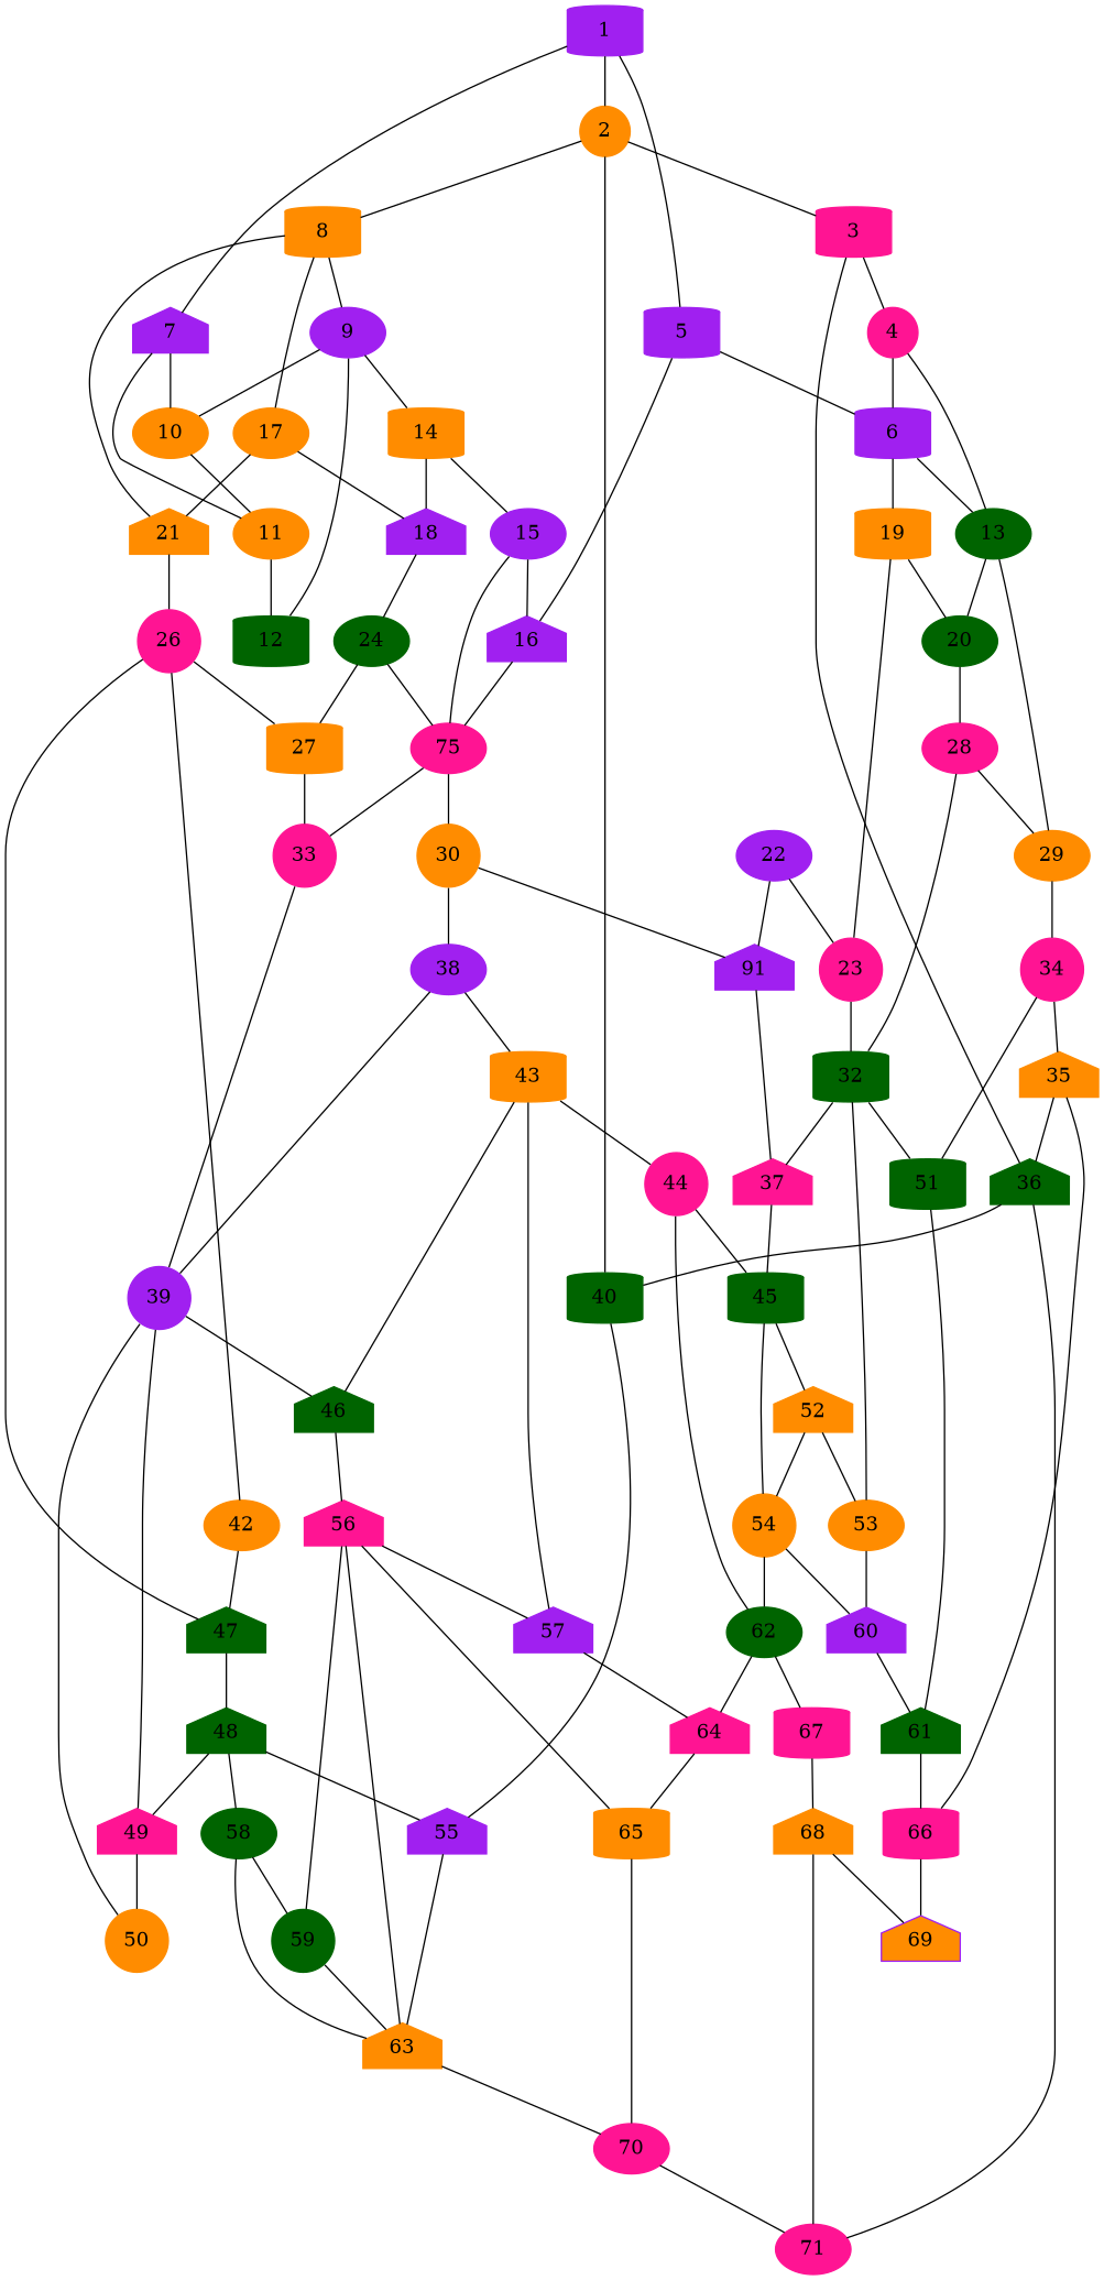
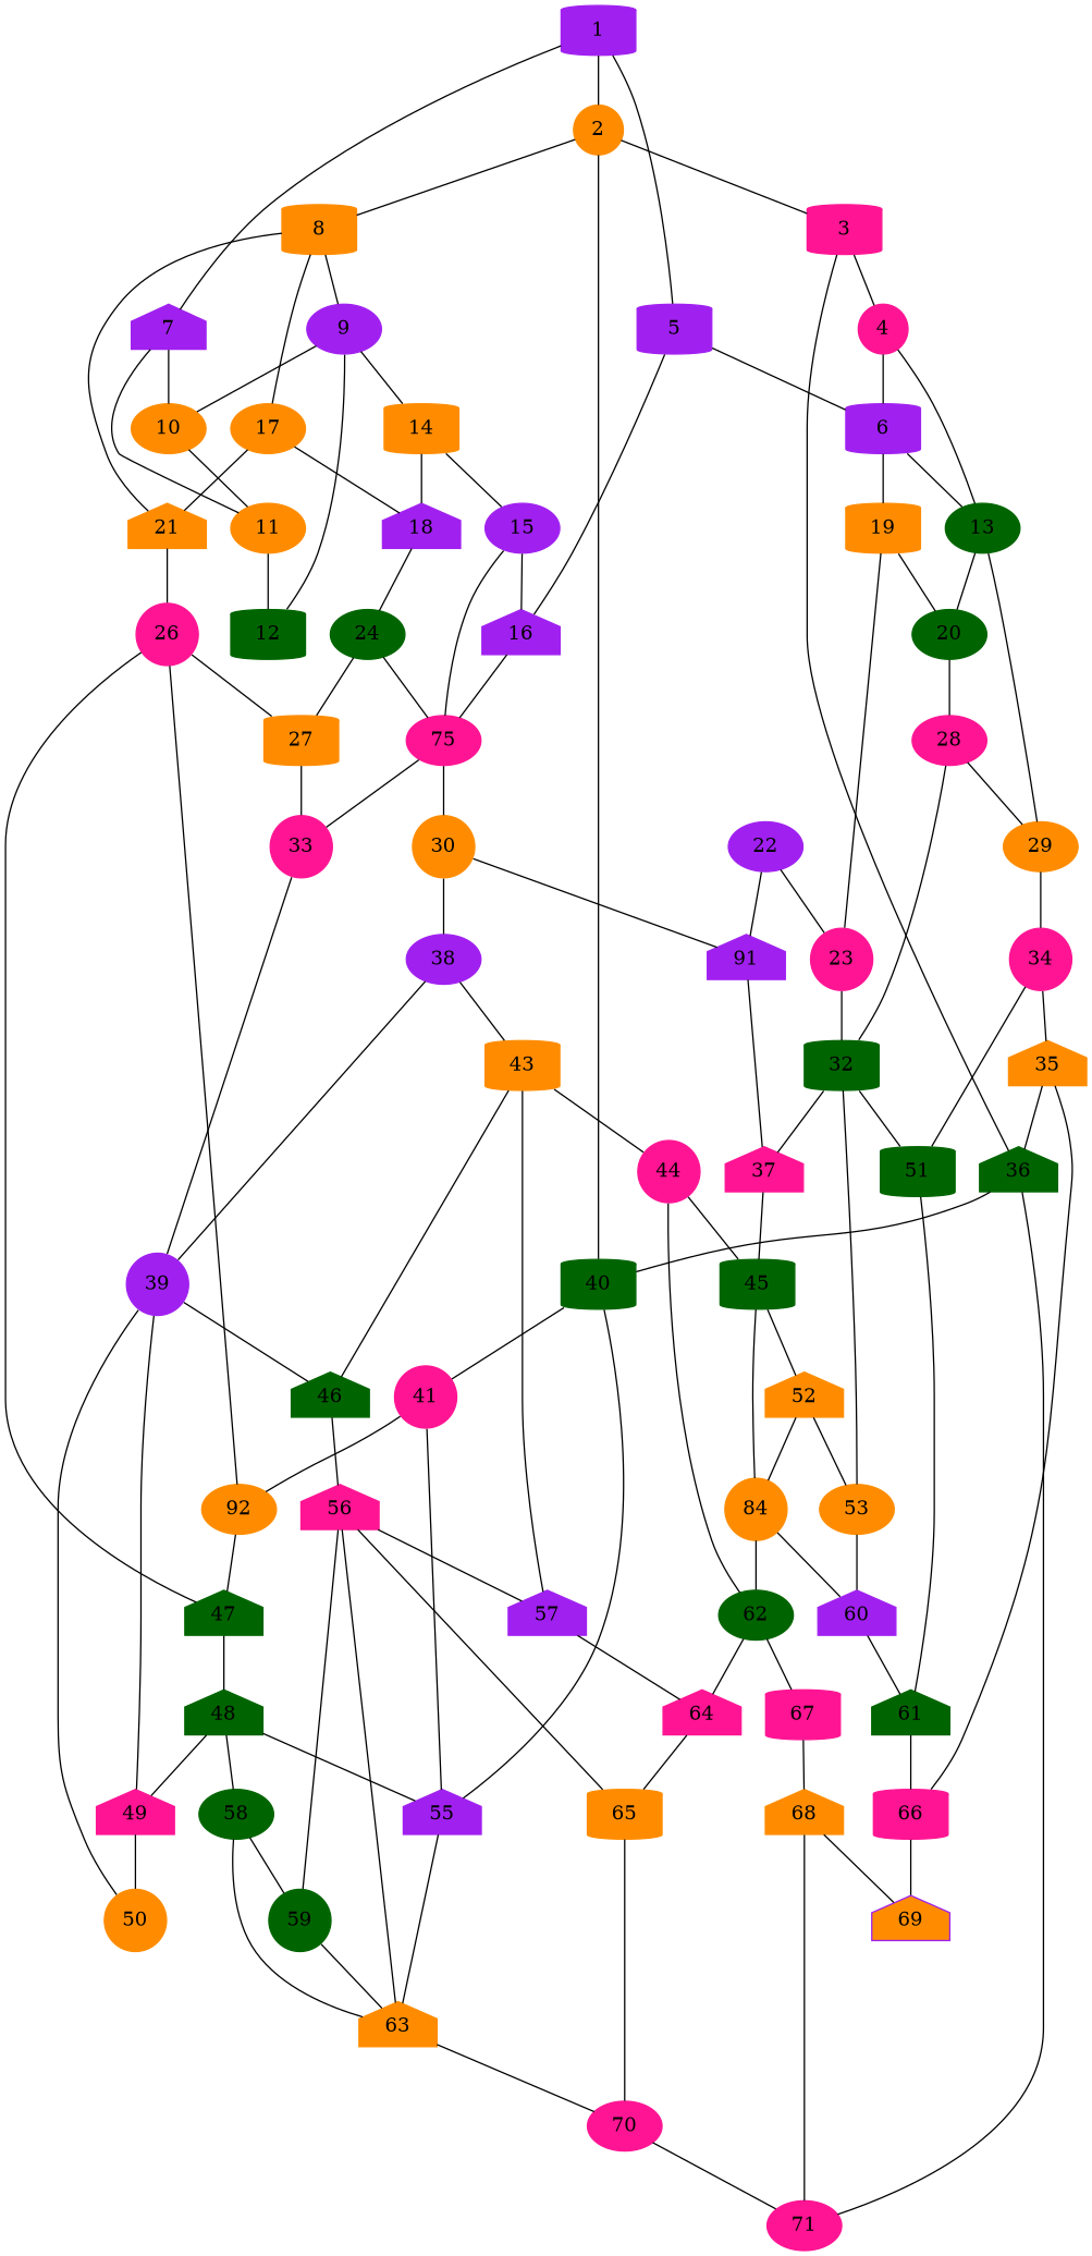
  graph {
    node [color=darkorange shape=house style=filled]
    edge [weight=1.0]
    1 [color=purple shape=cylinder]
    2 [shape=circle]
    5 [color=purple shape=cylinder]
    7 [color=purple]
    3 [color=deeppink shape=cylinder]
    8 [shape=cylinder]
    40 [color=darkgreen shape=cylinder]
    6 [color=purple shape=cylinder]
    16 [color=purple]
    10 [shape=ellipse]
    11 [shape=ellipse]
    4 [color=deeppink shape=circle]
    36 [color=darkgreen]
    9 [color=purple shape=ellipse]
    17 [shape=ellipse]
    21
+   41 [color=deeppink shape=circle]
    55 [color=purple]
    13 [color=darkgreen shape=ellipse]
    71 [color=deeppink shape=ellipse]
    19 [shape=cylinder]
    20 [color=darkgreen shape=ellipse]
    29 [shape=ellipse]
    n24 [color=deeppink label=75 shape=ellipse]
    23 [color=deeppink shape=circle]
    12 [color=darkgreen shape=cylinder]
    14 [shape=cylinder]
    18 [color=purple]
    26 [color=deeppink shape=circle]
    15 [color=purple shape=ellipse]
    28 [color=deeppink shape=ellipse]
    34 [color=deeppink shape=circle]
    24 [color=darkgreen shape=ellipse]
    30 [shape=circle]
    33 [color=deeppink shape=circle]
    22 [color=purple shape=ellipse]
    n37 [color=purple label=91]
    27 [shape=cylinder]
    32 [color=darkgreen shape=cylinder]
-   42 [shape=ellipse]
+   42 [shape=ellipse label=92]
    47 [color=darkgreen]
    37 [color=deeppink]
    51 [color=darkgreen shape=cylinder]
    53 [shape=ellipse]
    38 [color=purple shape=ellipse]
    39 [color=purple shape=circle]
    48 [color=darkgreen]
    35
    43 [shape=cylinder]
    45 [color=darkgreen shape=cylinder]
    61 [color=darkgreen]
    60 [color=purple]
    46 [color=darkgreen]
    49 [color=deeppink]
    50 [shape=circle]
    66 [color=deeppink shape=cylinder]
    69 [color=purple fillcolor=darkorange]
    52
-   54 [shape=circle]
+   54 [shape=circle label=84]
    44 [color=deeppink shape=circle]
    57 [color=purple]
    56 [color=deeppink]
    63
    62 [color=darkgreen shape=ellipse]
    64 [color=deeppink]
    67 [color=deeppink shape=cylinder]
    59 [color=darkgreen shape=circle]
    65 [shape=cylinder]
    58 [color=darkgreen shape=ellipse]
    70 [color=deeppink shape=ellipse]
    68
    1 -- 2
    1 -- 5 [weight=2.0]
    1 -- 7 [weight=2.0]
    2 -- 3
    2 -- 8
    2 -- 40
    5 -- 6 [weight=2.0]
    5 -- 16 [weight=2.0]
    7 -- 10
    7 -- 11 [weight=2.0]
    3 -- 4 [weight=2.0]
    3 -- 36
    8 -- 9
    8 -- 17
    8 -- 21
+   40 -- 41
    40 -- 55
    6 -- 13
    6 -- 19
    16 -- n24
    10 -- 11
    11 -- 12 [weight=3.0]
    4 -- 6
    4 -- 13 [weight=2.0]
    36 -- 40
    36 -- 71
    9 -- 10
    9 -- 12 [weight=3.0]
    9 -- 14
    17 -- 21
    17 -- 18
    21 -- 26 [weight=2.0]
+   41 -- 55
+   41 -- 42
    55 -- 63 [weight=2.0]
    13 -- 20
    13 -- 29
    19 -- 20
    19 -- 23
    20 -- 28
    29 -- 34
    n24 -- 30 [weight=2.0]
    n24 -- 33
    23 -- 32
    14 -- 18
    14 -- 15
    18 -- 24
    26 -- 27
    26 -- 42
    26 -- 47
    15 -- 16
    15 -- n24
    28 -- 29
    28 -- 32
    34 -- 51
    34 -- 35
    24 -- n24
    24 -- 27
    30 -- n37
    30 -- 38 [weight=2.0]
    33 -- 39
    22 -- 23
    22 -- n37
    n37 -- 37
    27 -- 33
    32 -- 37
    32 -- 51 [weight=2.0]
    32 -- 53
    42 -- 47
    47 -- 48
    37 -- 45 [weight=2.0]
    51 -- 61
    53 -- 60
    38 -- 39
    38 -- 43
    39 -- 46 [weight=2.0]
    39 -- 49
    39 -- 50
    48 -- 55
    48 -- 49 [weight=2.0]
    48 -- 58
    35 -- 36
    35 -- 66
    43 -- 46
    43 -- 44 [weight=2.0]
    43 -- 57
    45 -- 52
    45 -- 54
    61 -- 66
    60 -- 61
    46 -- 56 [weight=2.0]
    49 -- 50 [weight=2.0]
    66 -- 69 [weight=2.0]
    52 -- 53
    52 -- 54
    54 -- 60
    54 -- 62 [weight=2.0]
    44 -- 45 [weight=2.0]
    44 -- 62
    57 -- 64
    56 -- 57
    56 -- 63
    56 -- 59
    56 -- 65
    63 -- 70
    62 -- 64
    62 -- 67 [weight=2.0]
    64 -- 65
    67 -- 68
    59 -- 63
    65 -- 70
    58 -- 63
    58 -- 59
    70 -- 71
    68 -- 71
    68 -- 69
  }
